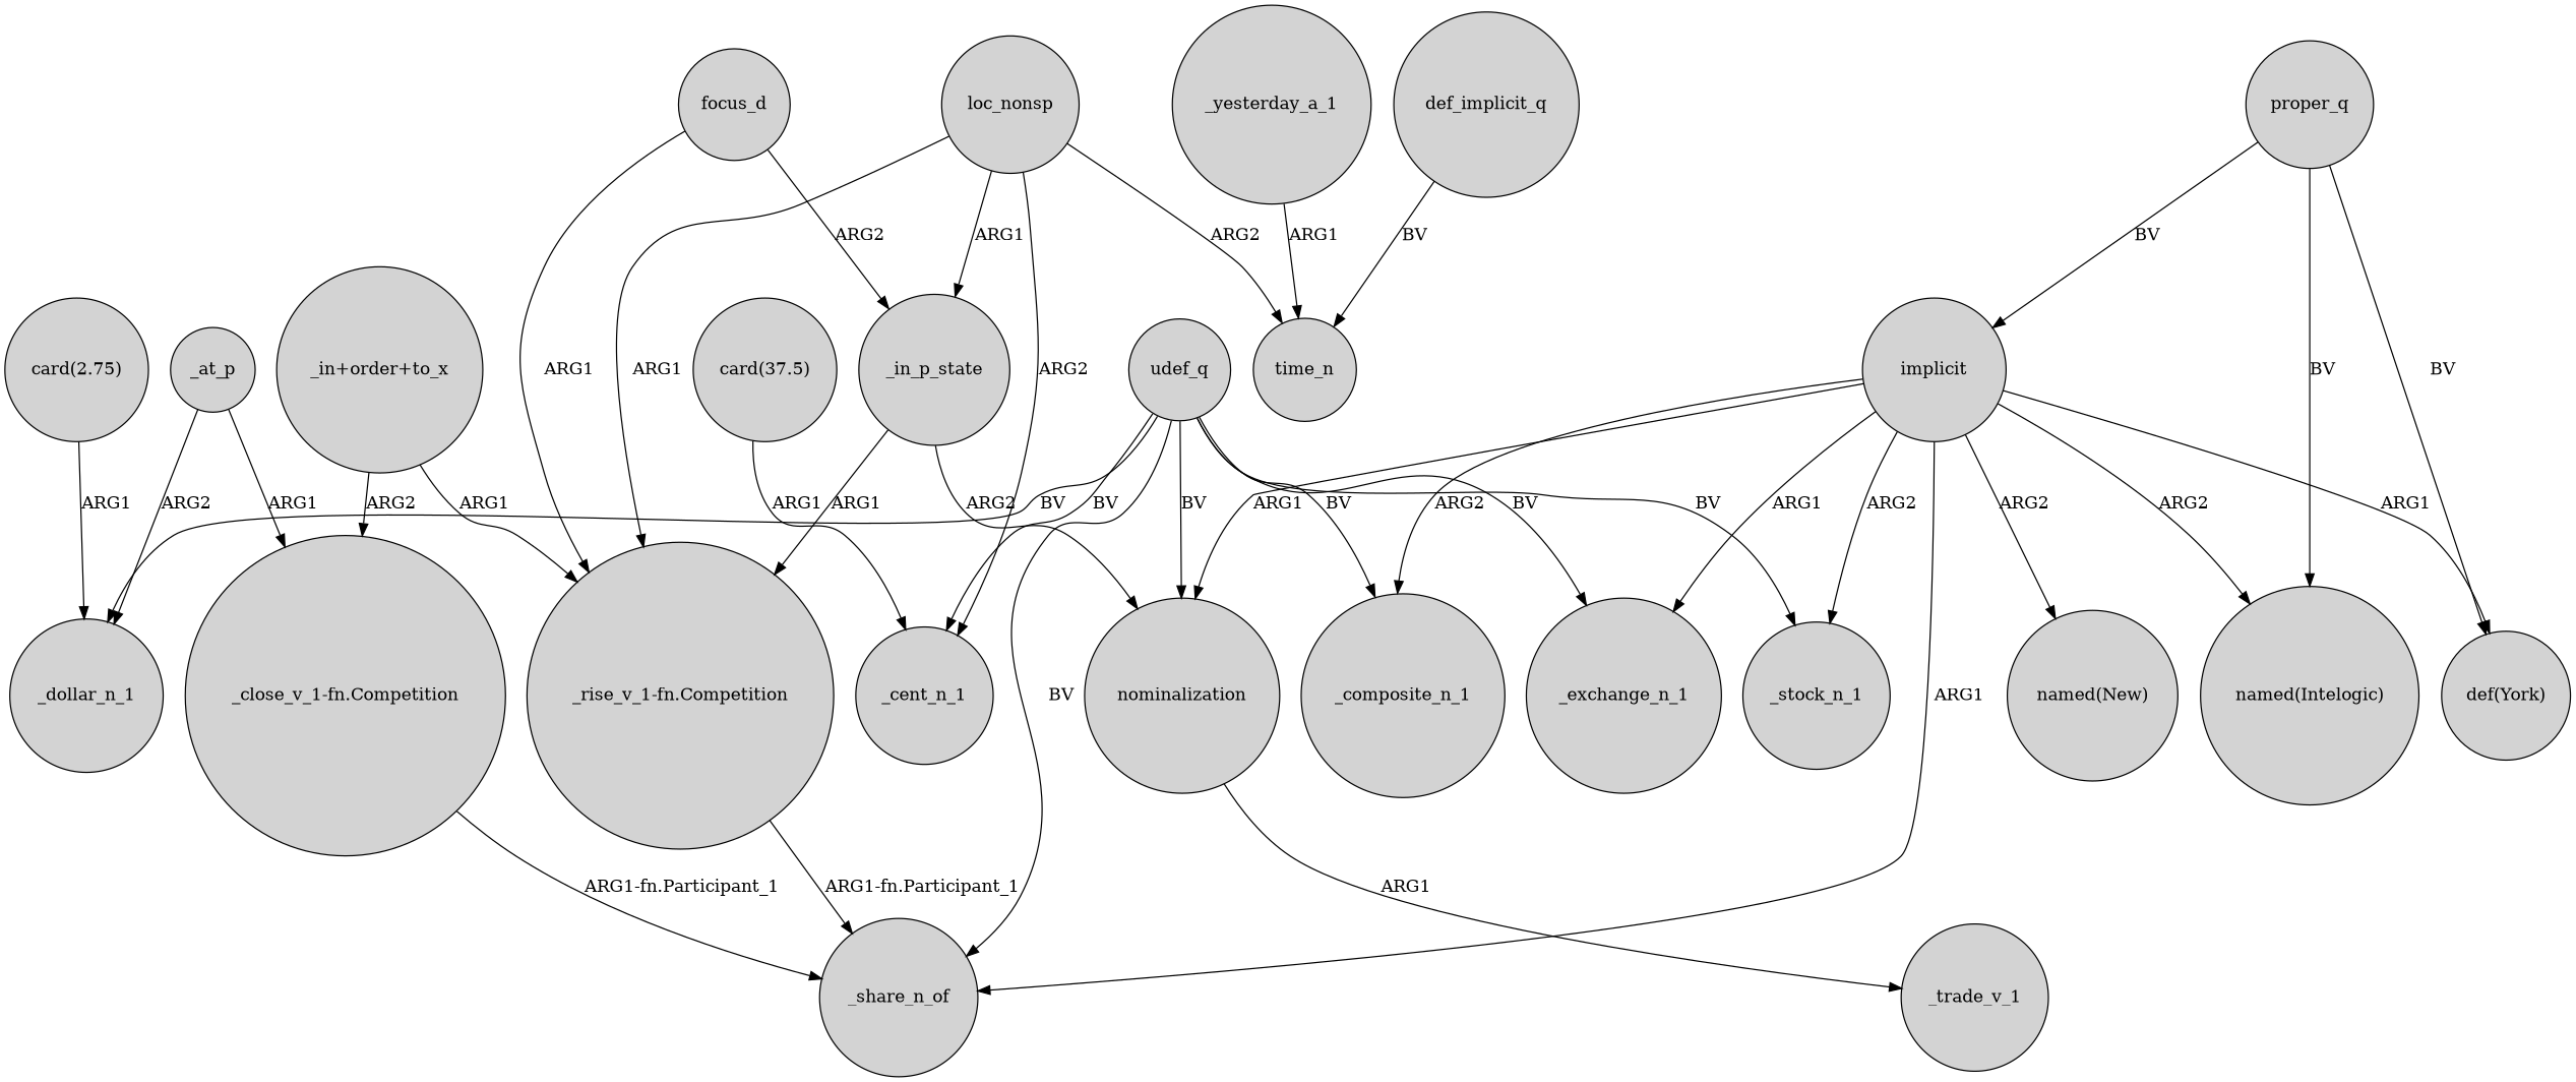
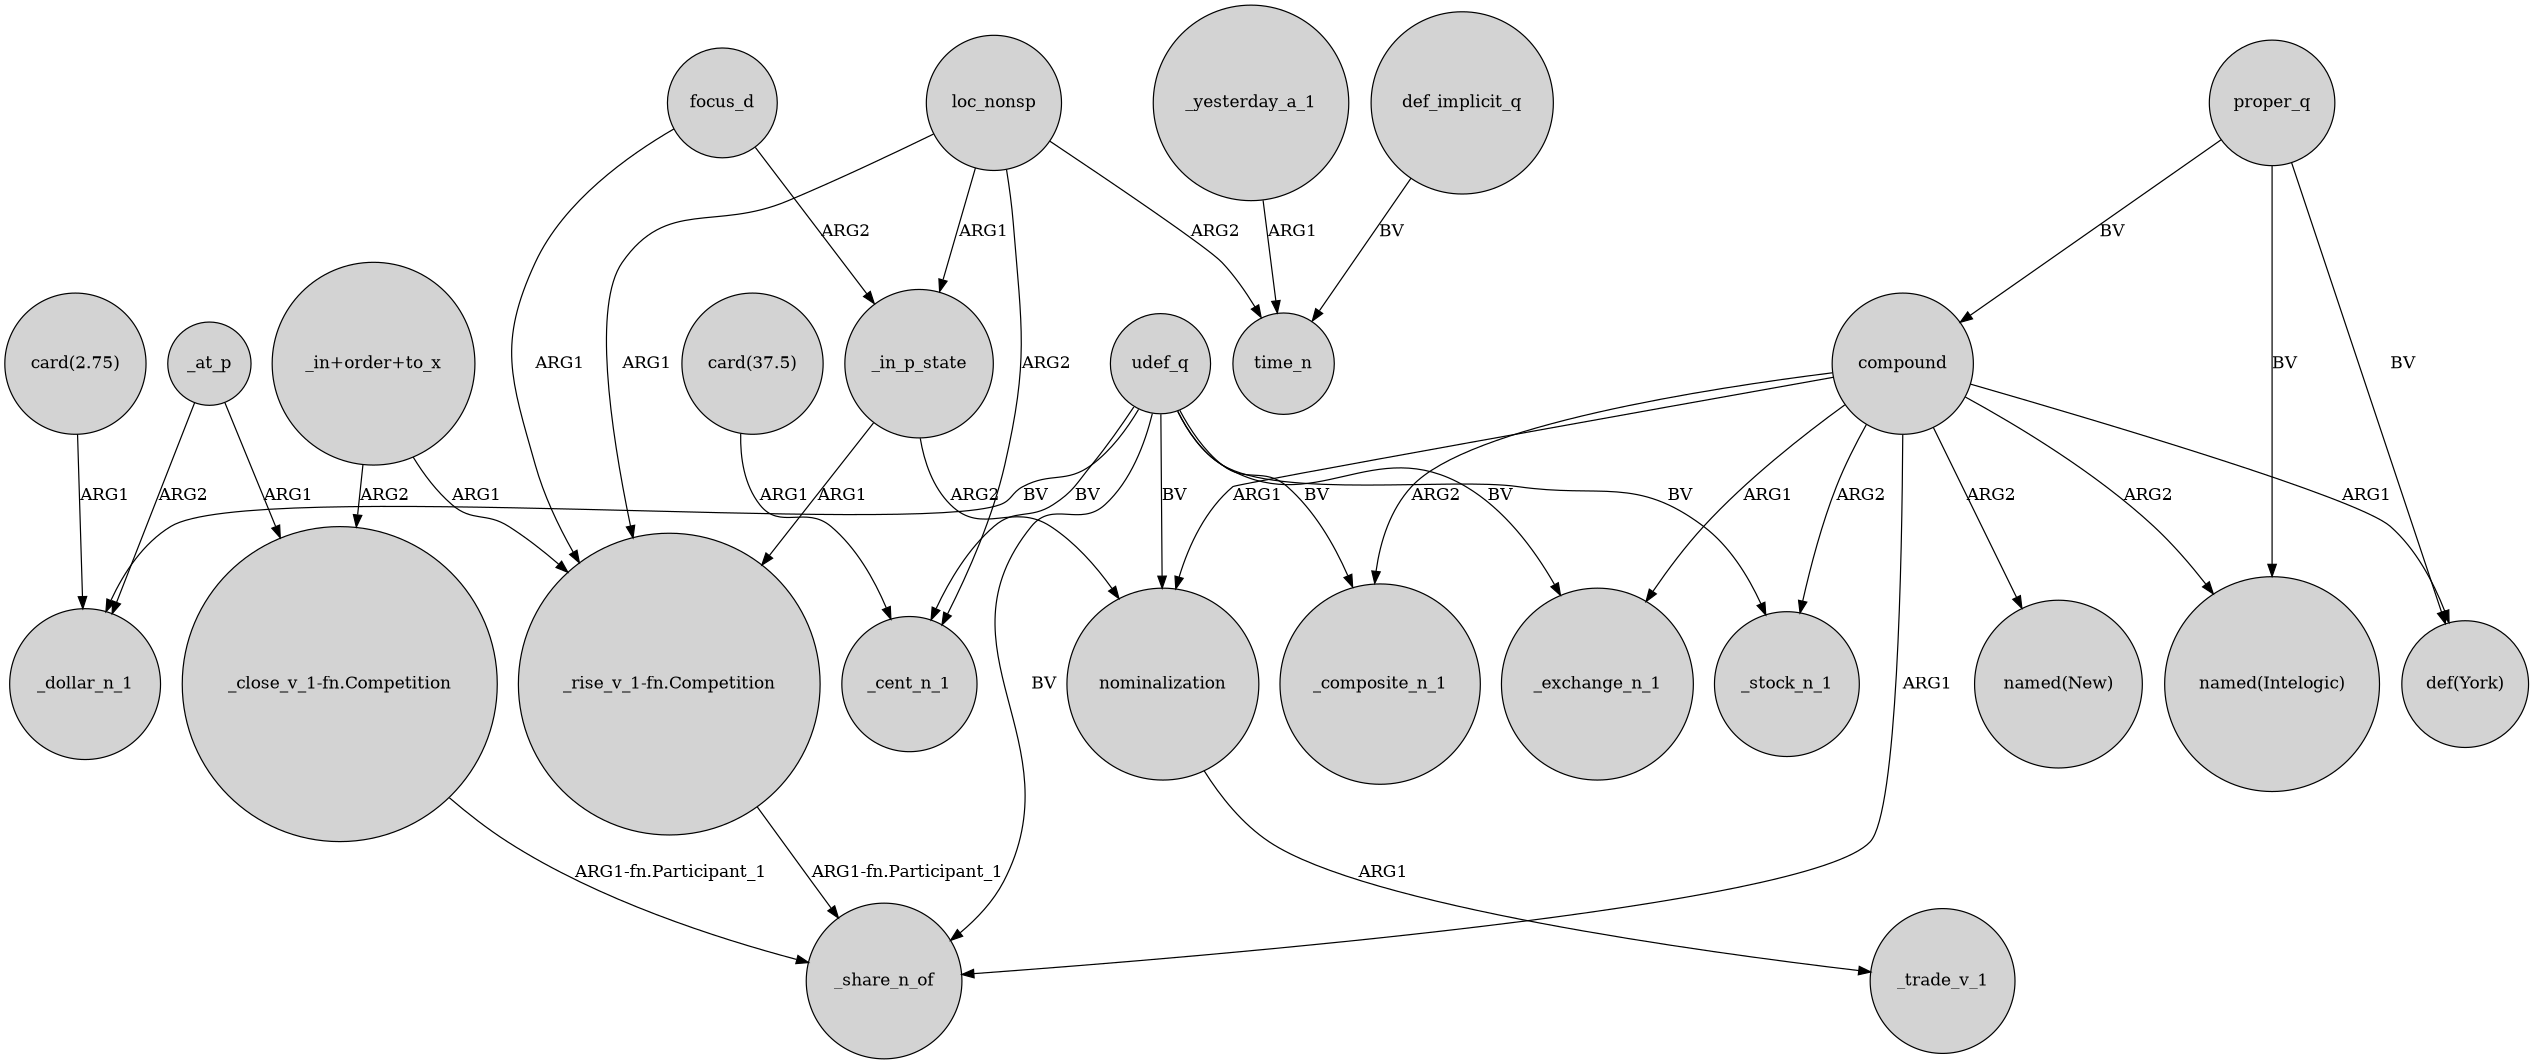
  digraph {
    node [shape=circle style=filled]
    _in_p_state
    nominalization
    "_rise_v_1-fn.Competition"
    _trade_v_1
    _share_n_of
    focus_d
    loc_nonsp
    time_n
    _cent_n_1
    _at_p
    "_close_v_1-fn.Competition"
    _dollar_n_1
-   compound [label=implicit]
+   compound
    "named(New)"
    _exchange_n_1
    n16 [label="def(York)"]
    _stock_n_1
    "named(Intelogic)"
    _composite_n_1
    "_in+order+to_x"
    proper_q
    udef_q
    _yesterday_a_1
    def_implicit_q
    "card(37.5)"
    "card(2.75)"
    _in_p_state -> nominalization [label=ARG2]
    _in_p_state -> "_rise_v_1-fn.Competition" [label=ARG1]
    nominalization -> _trade_v_1 [label=ARG1]
    "_rise_v_1-fn.Competition" -> _share_n_of [label="ARG1-fn.Participant_1"]
    focus_d -> _in_p_state [label=ARG2]
    focus_d -> "_rise_v_1-fn.Competition" [label=ARG1]
    loc_nonsp -> _in_p_state [label=ARG1]
    loc_nonsp -> "_rise_v_1-fn.Competition" [label=ARG1]
    loc_nonsp -> time_n [label=ARG2]
    loc_nonsp -> _cent_n_1 [label=ARG2]
    _at_p -> "_close_v_1-fn.Competition" [label=ARG1]
    _at_p -> _dollar_n_1 [label=ARG2]
    "_close_v_1-fn.Competition" -> _share_n_of [label="ARG1-fn.Participant_1"]
    compound -> nominalization [label=ARG1]
    compound -> _share_n_of [label=ARG1]
    compound -> "named(New)" [label=ARG2]
    compound -> _exchange_n_1 [label=ARG1]
    compound -> n16 [label=ARG1]
    compound -> _stock_n_1 [label=ARG2]
    compound -> "named(Intelogic)" [label=ARG2]
    compound -> _composite_n_1 [label=ARG2]
    "_in+order+to_x" -> "_rise_v_1-fn.Competition" [label=ARG1]
    "_in+order+to_x" -> "_close_v_1-fn.Competition" [label=ARG2]
    proper_q -> compound [label=BV]
    proper_q -> n16 [label=BV]
    proper_q -> "named(Intelogic)" [label=BV]
    udef_q -> nominalization [label=BV]
    udef_q -> _share_n_of [label=BV]
    udef_q -> _cent_n_1 [label=BV]
    udef_q -> _dollar_n_1 [label=BV]
    udef_q -> _exchange_n_1 [label=BV]
    udef_q -> _stock_n_1 [label=BV]
    udef_q -> _composite_n_1 [label=BV]
    _yesterday_a_1 -> time_n [label=ARG1]
    def_implicit_q -> time_n [label=BV]
    "card(37.5)" -> _cent_n_1 [label=ARG1]
    "card(2.75)" -> _dollar_n_1 [label=ARG1]
  }
